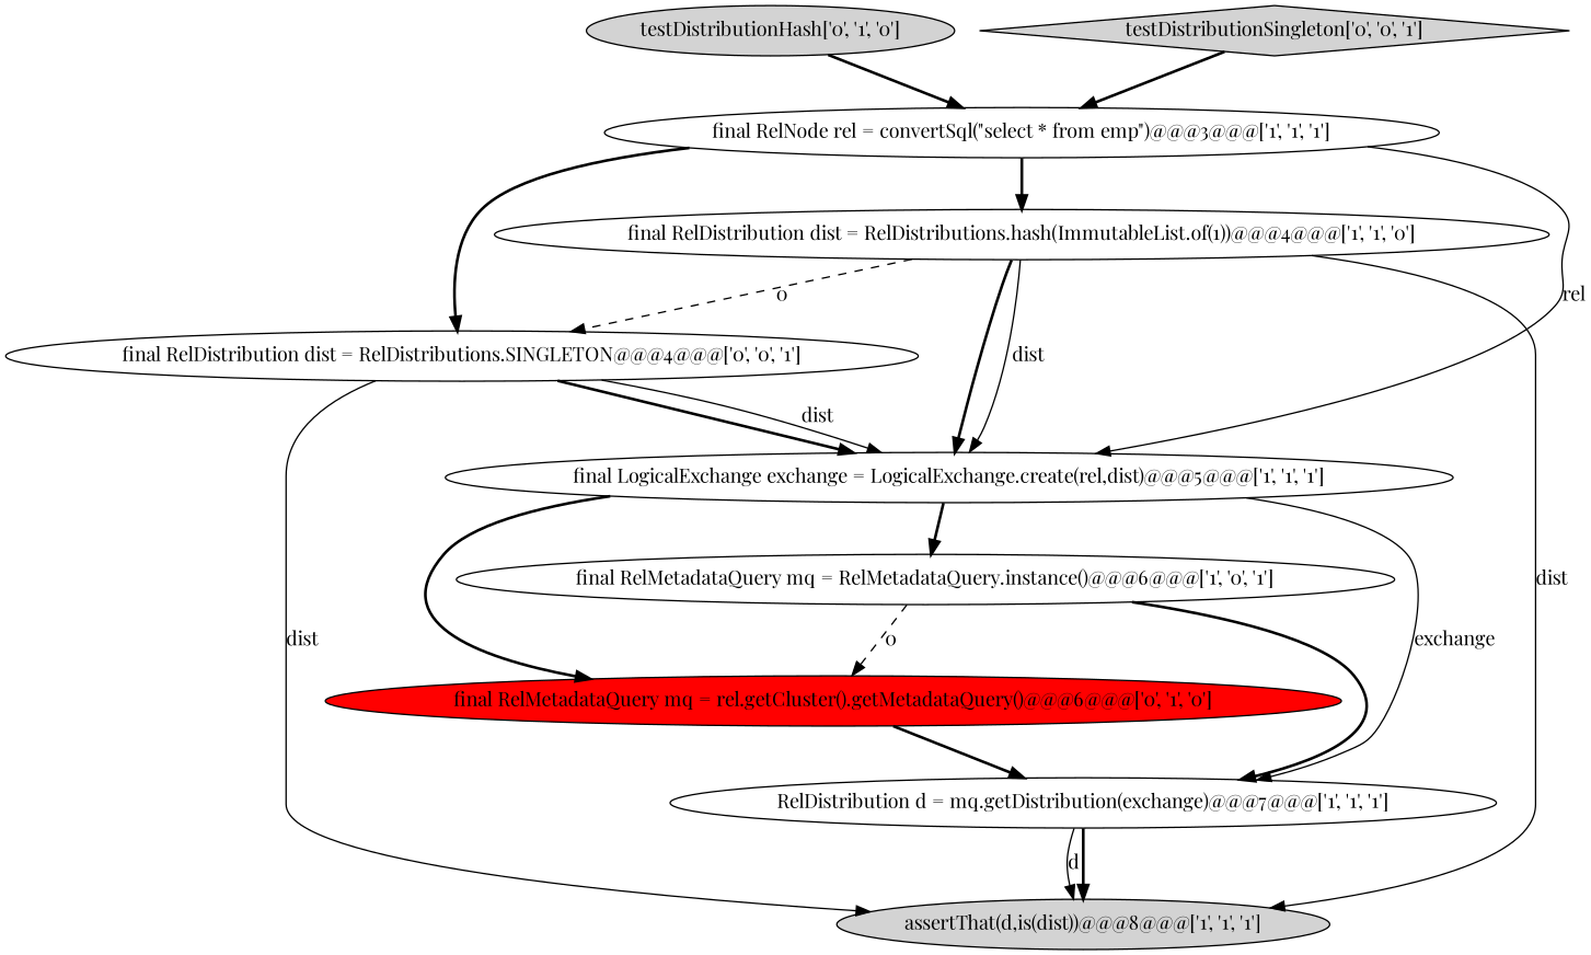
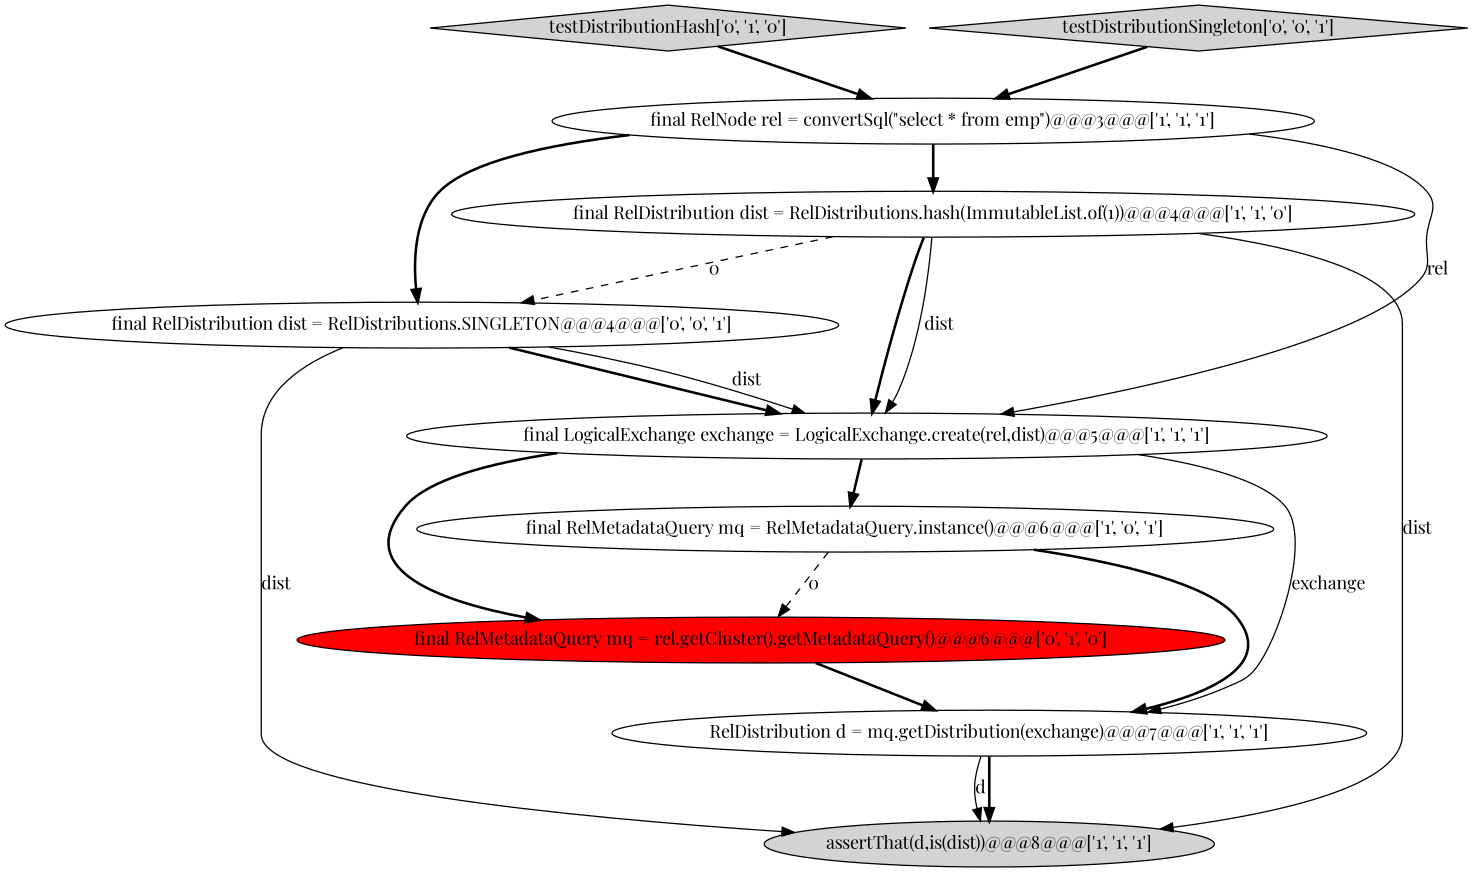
  digraph {
    fontname="Playfair Display"
    node [fillcolor=white fontname="Playfair Display" shape=ellipse style=filled]
    edge [fontname="Playfair Display" style=bold]
-   n1 [fillcolor=lightgray label="testDistributionHash['0', '1', '0']"]
+   n1 [fillcolor=lightgray label="testDistributionHash['0', '1', '0']" shape=diamond]
    n2 [label="final RelNode rel = convertSql(\"select * from emp\")@@@3@@@['1', '1', '1']"]
    n3 [label="final RelDistribution dist = RelDistributions.SINGLETON@@@4@@@['0', '0', '1']"]
    n4 [label="final LogicalExchange exchange = LogicalExchange.create(rel,dist)@@@5@@@['1', '1', '1']"]
    n5 [label="final RelDistribution dist = RelDistributions.hash(ImmutableList.of(1))@@@4@@@['1', '1', '0']"]
    n6 [fillcolor=lightgray label="assertThat(d,is(dist))@@@8@@@['1', '1', '1']"]
    n7 [fillcolor=red label="final RelMetadataQuery mq = rel.getCluster().getMetadataQuery()@@@6@@@['0', '1', '0']"]
    n8 [label="RelDistribution d = mq.getDistribution(exchange)@@@7@@@['1', '1', '1']"]
    n9 [label="final RelMetadataQuery mq = RelMetadataQuery.instance()@@@6@@@['1', '0', '1']"]
    n10 [fillcolor=lightgray label="testDistributionSingleton['0', '0', '1']" shape=diamond]
    n1 -> n2
    n2 -> n3
    n2 -> n4 [label=rel style=solid]
    n2 -> n5
    n3 -> n4
    n3 -> n4 [label=dist style=solid]
    n3 -> n6 [label=dist style=solid]
    n4 -> n7
    n4 -> n8 [label=exchange style=solid]
    n4 -> n9
    n5 -> n3 [label=0 style=dashed]
    n5 -> n4
    n5 -> n4 [label=dist style=solid]
    n5 -> n6 [label=dist style=solid]
    n7 -> n8
    n8 -> n6
    n8 -> n6 [label=d style=solid]
    n9 -> n7 [label=0 style=dashed]
    n9 -> n8
    n10 -> n2
  }
